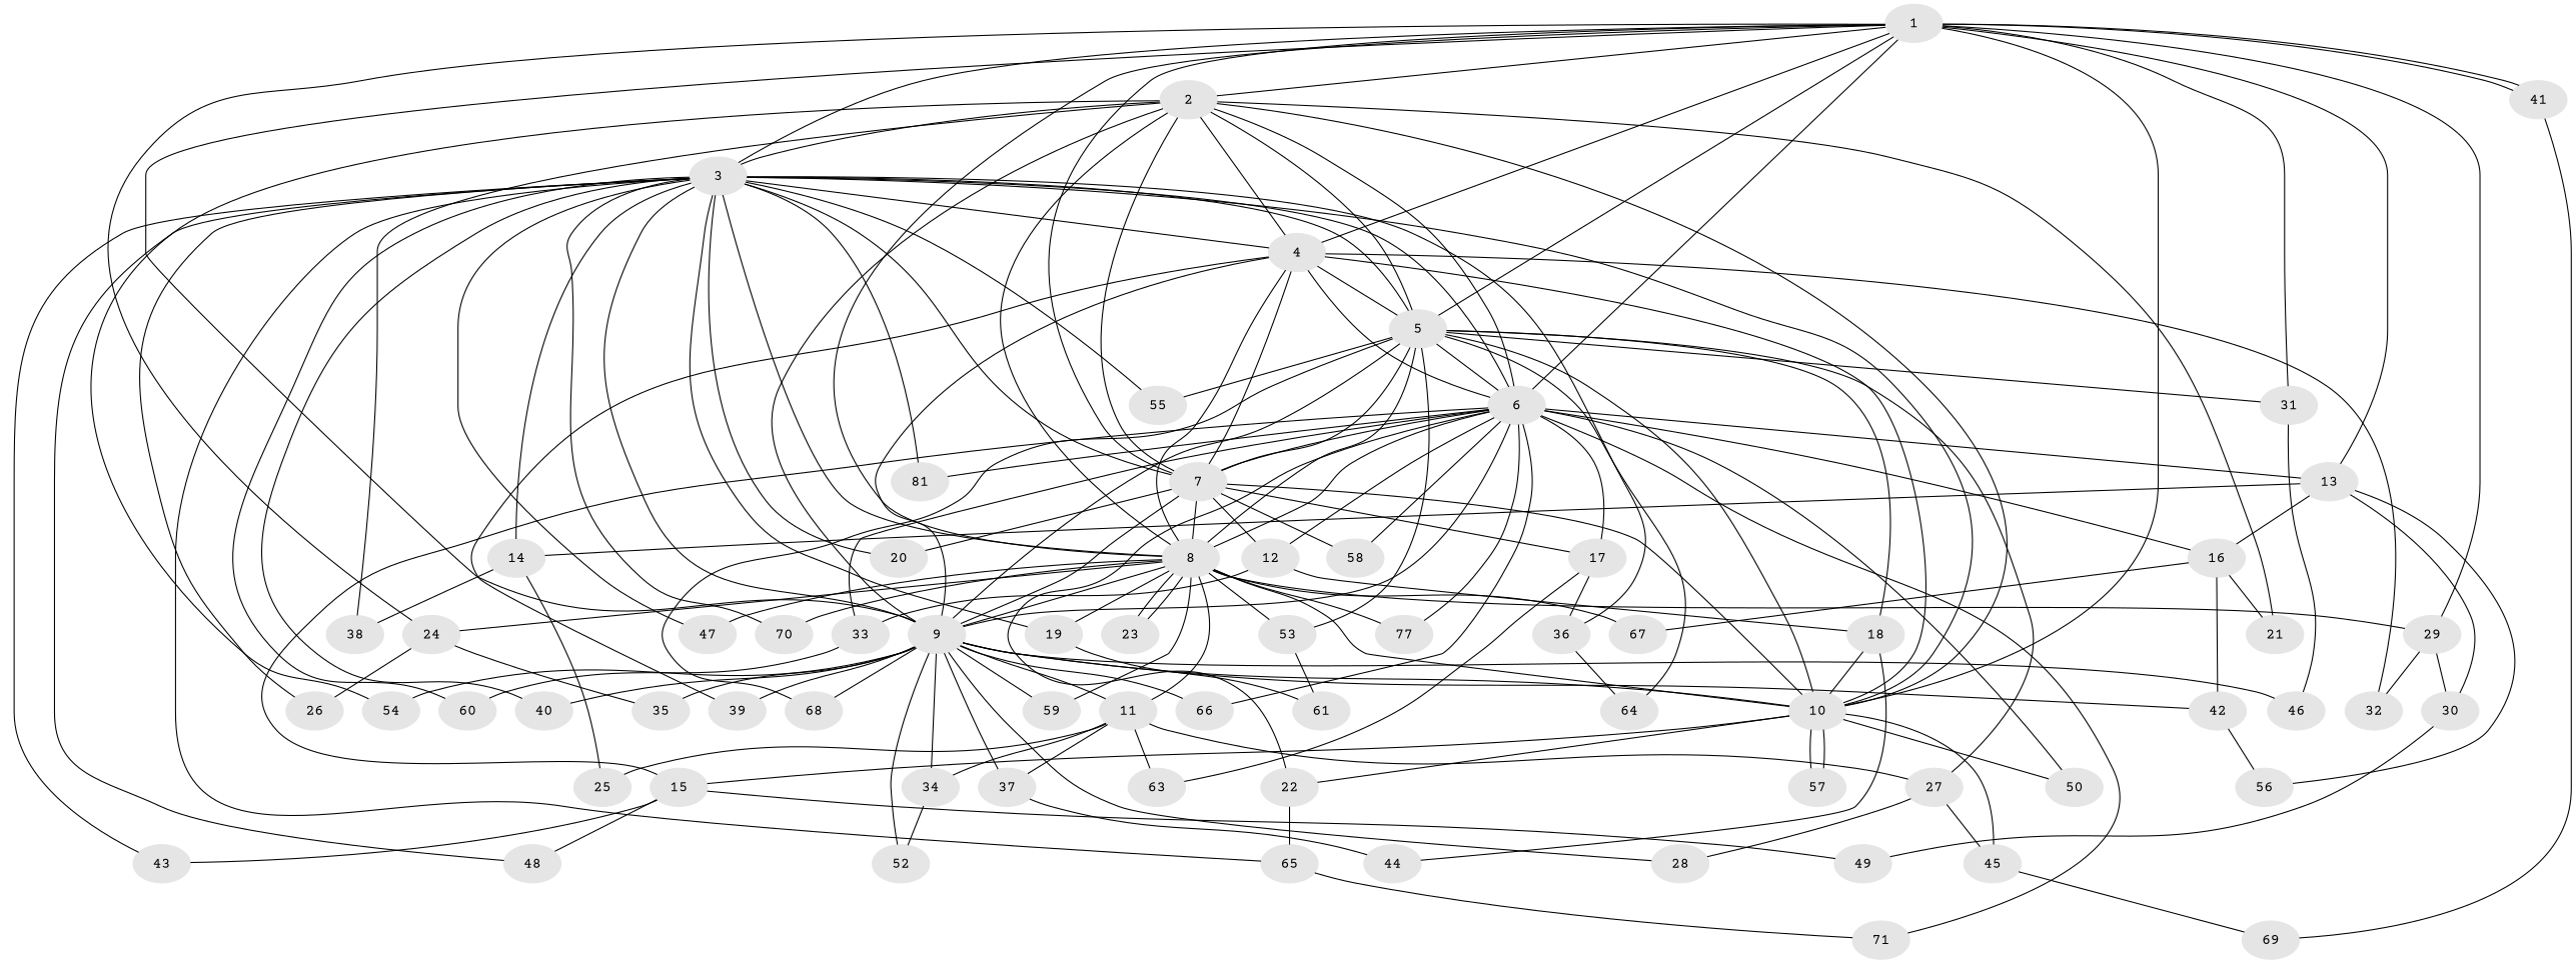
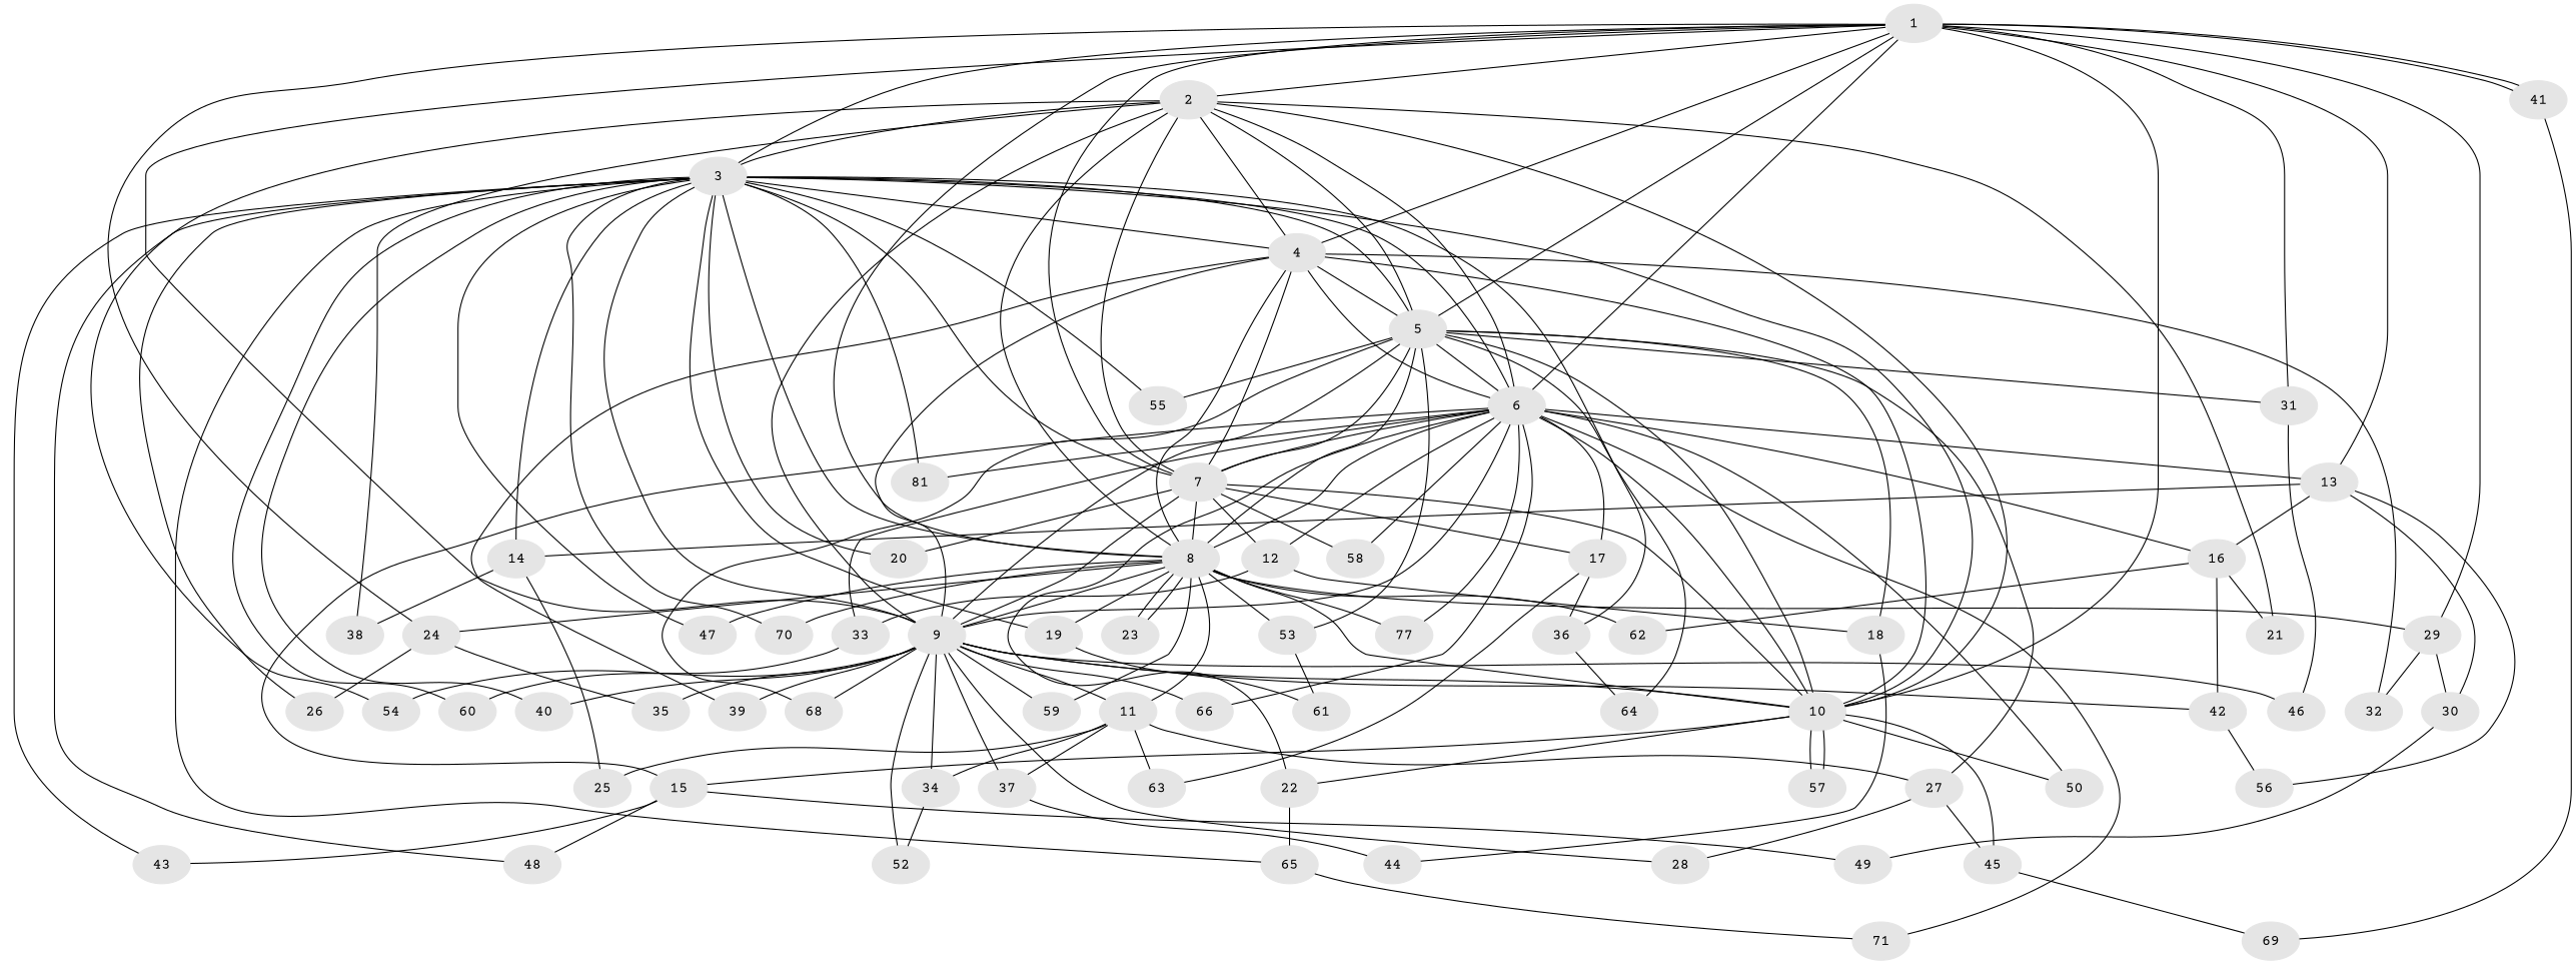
  graph {
    fontname="Courier Prime"
    node [color=gray90 fontname="Courier Prime" style=filled]
    edge [fontname="Courier Prime"]
    1
    2
    3
    4
    5
    6
    7
    8
    9
    10
    13
    24
    29
    31
    41
    21
    38
    54
    14
    19
    20
    26
    36
    40
    43
    47
    48
    n28 [label=81]
    55
    60
    65
    70
    32
    39
    18
    27
    53
    64
    68
    12
    15
    16
    17
    22
    33
    50
    58
    66
    n49 [label=77]
    71
    11
    23
    59
-   62 [label=67]
+   62
    28
    34
    35
    37
    42
    46
    52
    45
    57
    30
    56
    69
    25
    61
    44
    49
    63
    1 -- 2
    1 -- 3
    1 -- 4
    1 -- 5
    1 -- 6
    1 -- 7
    1 -- 8
    1 -- 9
    1 -- 10
    1 -- 13
    1 -- 24
    1 -- 29
    1 -- 31
    1 -- 41
    1 -- 41
    2 -- 3
    2 -- 4
    2 -- 5
    2 -- 6
    2 -- 7
    2 -- 8
    2 -- 9
    2 -- 10
    2 -- 21
    2 -- 38
    2 -- 54
    3 -- 4
    3 -- 5
    3 -- 6
    3 -- 7
    3 -- 8
    3 -- 9
    3 -- 10
    3 -- 14
    3 -- 19
    3 -- 20
    3 -- 26
    3 -- 36
    3 -- 40
    3 -- 43
    3 -- 47
    3 -- 48
    3 -- n28
    3 -- 55
    3 -- 60
    3 -- 65
    3 -- 70
    4 -- 5
    4 -- 6
    4 -- 7
    4 -- 8
    4 -- 9
    4 -- 10
    4 -- 32
    4 -- 39
    5 -- 6
    5 -- 7
    5 -- 8
    5 -- 9
    5 -- 10
    5 -- 31
    5 -- 55
    5 -- 18
    5 -- 27
    5 -- 53
    5 -- 64
    5 -- 68
    6 -- 7
    6 -- 8
    6 -- 9
-   18 -- 10
+   6 -- 10
    6 -- 13
    6 -- n28
    6 -- 12
    6 -- 15
    6 -- 16
    6 -- 17
    6 -- 22
    6 -- 33
    6 -- 50
    6 -- 58
    6 -- 66
    6 -- n49
    6 -- 71
    7 -- 8
    7 -- 9
    7 -- 10
    7 -- 20
    7 -- 12
    7 -- 17
    7 -- 58
    8 -- 9
    8 -- 10
    8 -- 24
    8 -- 29
    8 -- 19
    8 -- 47
    8 -- 70
    8 -- 53
    8 -- n49
    8 -- 11
    8 -- 23
    8 -- 23
    8 -- 59
    8 -- 62
    9 -- 10
    9 -- 54
    9 -- 40
    9 -- 39
    9 -- 68
    9 -- 66
    9 -- 11
    9 -- 59
    9 -- 28
    9 -- 34
    9 -- 35
    9 -- 37
    9 -- 42
    9 -- 46
    9 -- 52
    10 -- 15
    10 -- 22
    10 -- 50
    10 -- 45
    10 -- 57
    10 -- 57
    13 -- 14
    13 -- 16
    13 -- 30
    13 -- 56
    24 -- 26
    24 -- 35
    29 -- 32
    29 -- 30
    31 -- 46
    41 -- 69
    14 -- 38
    14 -- 25
    19 -- 61
    36 -- 64
    65 -- 71
    18 -- 44
    27 -- 28
    27 -- 45
    53 -- 61
    12 -- 18
    12 -- 33
    15 -- 43
    15 -- 48
    15 -- 49
    16 -- 21
    16 -- 62
    16 -- 42
    17 -- 36
    17 -- 63
    22 -- 65
    33 -- 60
    11 -- 27
    11 -- 34
    11 -- 37
    11 -- 25
    11 -- 63
    34 -- 52
    37 -- 44
    42 -- 56
    45 -- 69
    30 -- 49
  }
